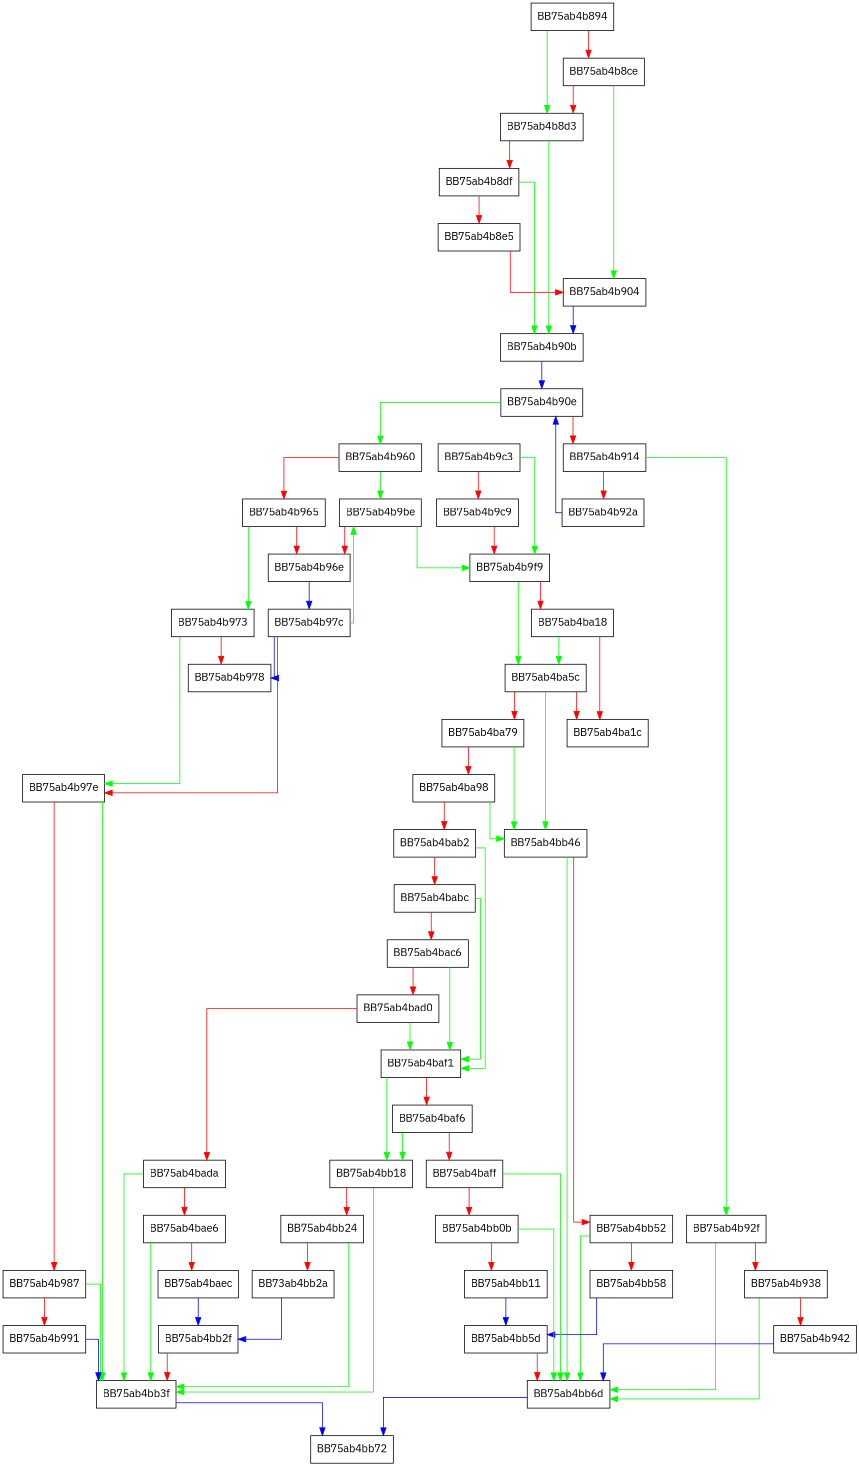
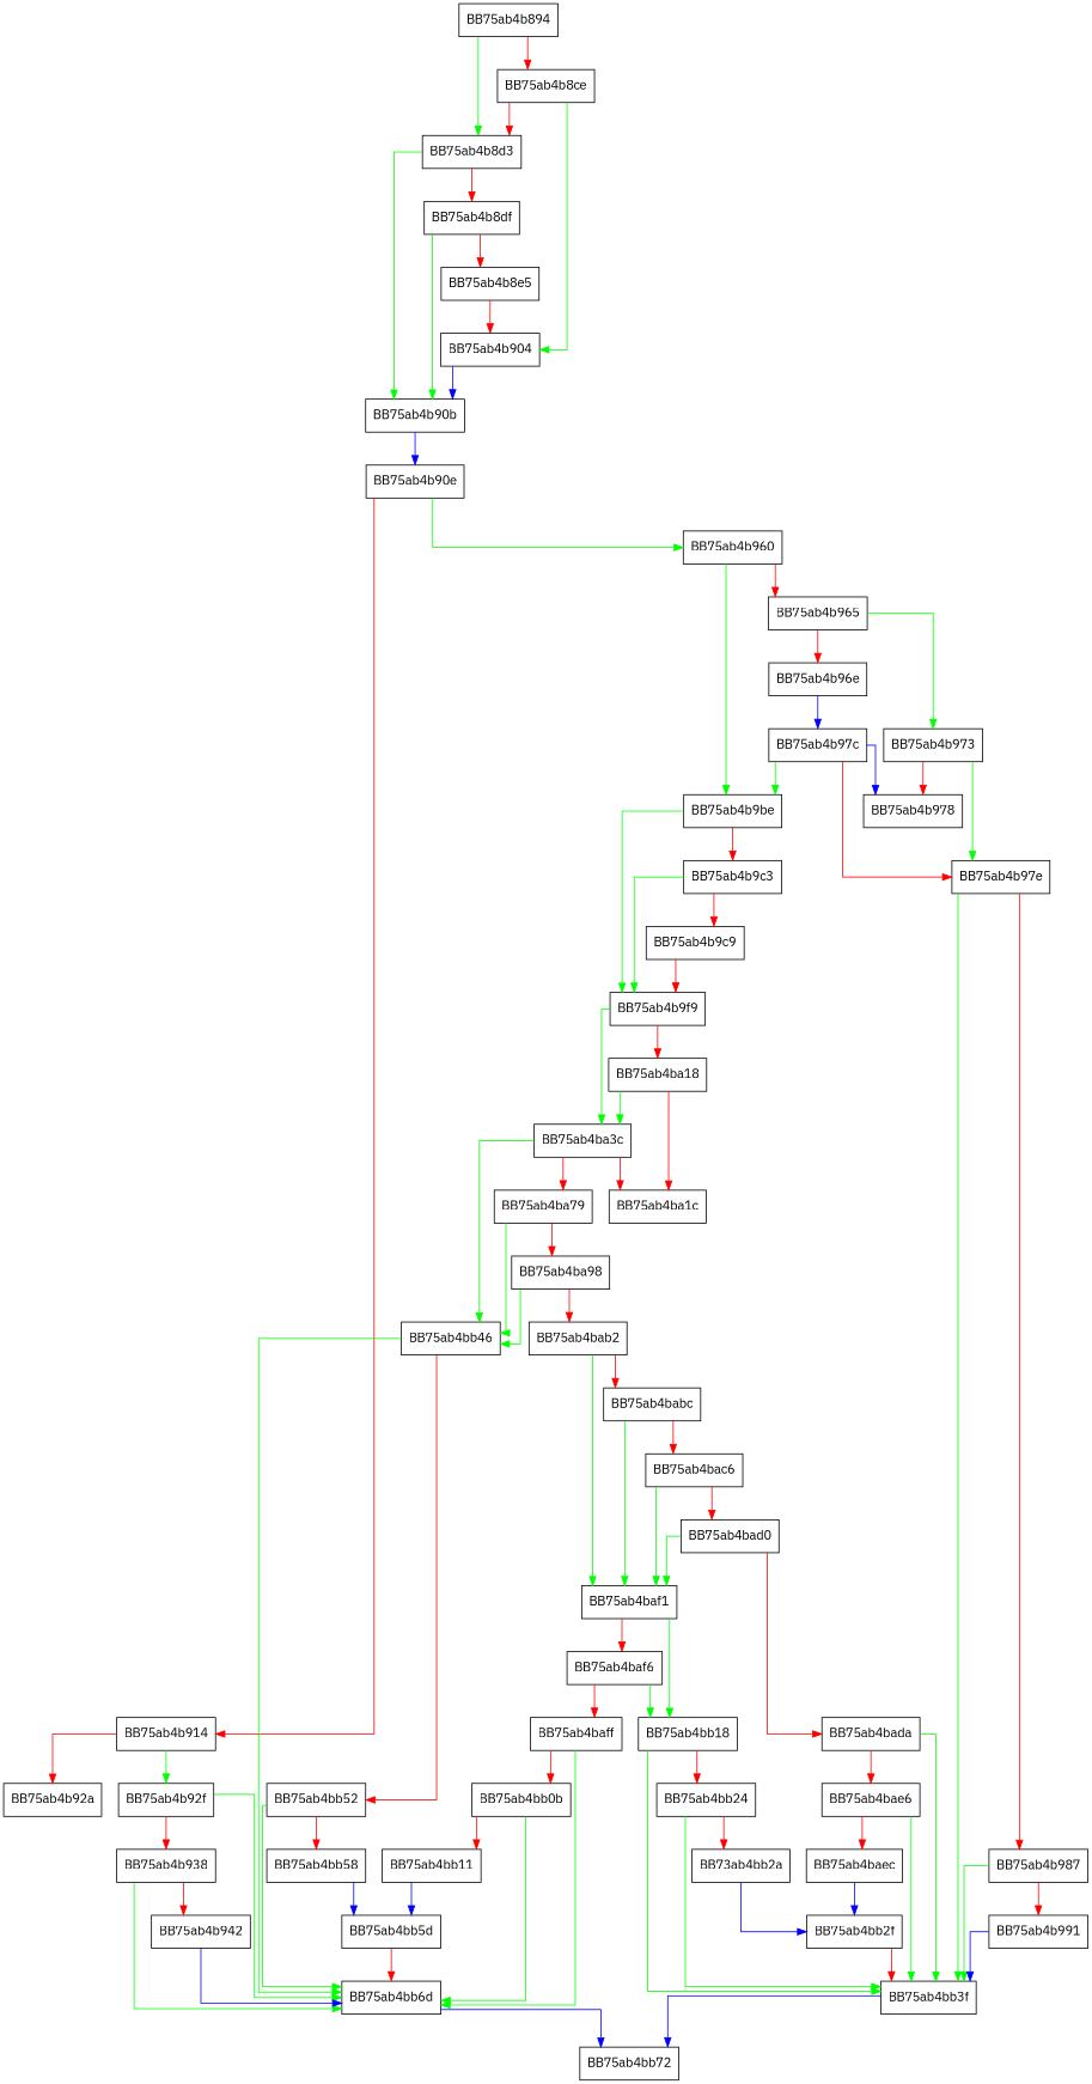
  digraph {
    fontname="IBM Plex Sans"
    splines=ortho
    node [fontname="IBM Plex Sans" shape=box]
    edge [color=red fontname="IBM Plex Sans"]
    BB75ab4b894
    BB75ab4b8d3
    BB75ab4b8ce
    BB75ab4b90b
    BB75ab4b8df
    BB75ab4b904
    BB75ab4b90e
    BB75ab4b8e5
    BB75ab4b960
    BB75ab4b914
    BB75ab4b9be
    BB75ab4b965
    BB75ab4b92f
    BB75ab4b92a
    BB75ab4b9f9
    BB75ab4b9c3
    BB75ab4b973
    BB75ab4b96e
    BB75ab4bb6d
    BB75ab4b938
    BB75ab4bb72
    BB75ab4b942
-   BB75ab4ba5c
+   BB75ab4ba5c [label=BB75ab4ba3c]
    n24 [label=BB75ab4ba18]
    BB75ab4b9c9
    BB75ab4b97e
    BB75ab4b978
    BB75ab4b97c
    BB75ab4bb3f
    BB75ab4b987
    BB75ab4b991
    BB75ab4bb46
    BB75ab4ba79
    BB75ab4ba1c
    BB75ab4bb52
    BB75ab4ba98
    BB75ab4bb58
    BB75ab4bab2
    BB75ab4baf1
    BB75ab4babc
    BB75ab4bb18
    BB75ab4baf6
    BB75ab4bac6
    BB75ab4bb24
    BB75ab4baff
    BB75ab4bad0
    BB75ab4bada
    BB75ab4bae6
    BB75ab4baec
    BB75ab4bb2f
    n51 [label=BB73ab4bb2a]
    BB75ab4bb0b
    BB75ab4bb11
    BB75ab4bb5d
    BB75ab4b894 -> BB75ab4b8d3 [color=green]
    BB75ab4b894 -> BB75ab4b8ce
    BB75ab4b8d3 -> BB75ab4b90b [color=green]
    BB75ab4b8d3 -> BB75ab4b8df
    BB75ab4b8ce -> BB75ab4b8d3
    BB75ab4b8ce -> BB75ab4b904 [color=green]
    BB75ab4b90b -> BB75ab4b90e [color=blue]
    BB75ab4b8df -> BB75ab4b90b [color=green]
    BB75ab4b8df -> BB75ab4b8e5
    BB75ab4b904 -> BB75ab4b90b [color=blue]
    BB75ab4b90e -> BB75ab4b960 [color=green]
    BB75ab4b90e -> BB75ab4b914
    BB75ab4b8e5 -> BB75ab4b904
    BB75ab4b960 -> BB75ab4b9be [color=green]
    BB75ab4b960 -> BB75ab4b965
    BB75ab4b914 -> BB75ab4b92f [color=green]
    BB75ab4b914 -> BB75ab4b92a
    BB75ab4b9be -> BB75ab4b9f9 [color=green]
-   BB75ab4b9be -> BB75ab4b96e
+   BB75ab4b9be -> BB75ab4b9c3
    BB75ab4b965 -> BB75ab4b973 [color=green]
    BB75ab4b965 -> BB75ab4b96e
    BB75ab4b92f -> BB75ab4bb6d [color=green]
    BB75ab4b92f -> BB75ab4b938
-   BB75ab4b92a -> BB75ab4b90e [color=blue]
    BB75ab4b9f9 -> BB75ab4ba5c [color=green]
    BB75ab4b9f9 -> n24
    BB75ab4b9c3 -> BB75ab4b9f9 [color=green]
    BB75ab4b9c3 -> BB75ab4b9c9
    BB75ab4b973 -> BB75ab4b97e [color=green]
    BB75ab4b973 -> BB75ab4b978
    BB75ab4b96e -> BB75ab4b97c [color=blue]
    BB75ab4bb6d -> BB75ab4bb72 [color=blue]
    BB75ab4b938 -> BB75ab4bb6d [color=green]
    BB75ab4b938 -> BB75ab4b942
    BB75ab4b942 -> BB75ab4bb6d [color=blue]
    BB75ab4ba5c -> BB75ab4bb46 [color=green]
    BB75ab4ba5c -> BB75ab4ba79
    BB75ab4ba5c -> BB75ab4ba1c
    n24 -> BB75ab4ba5c [color=green]
    n24 -> BB75ab4ba1c
    BB75ab4b9c9 -> BB75ab4b9f9
    BB75ab4b97e -> BB75ab4bb3f [color=green]
    BB75ab4b97e -> BB75ab4b987
    BB75ab4b97c -> BB75ab4b9be [color=green]
    BB75ab4b97c -> BB75ab4b97e
    BB75ab4b97c -> BB75ab4b978 [color=blue]
    BB75ab4bb3f -> BB75ab4bb72 [color=blue]
    BB75ab4b987 -> BB75ab4bb3f [color=green]
    BB75ab4b987 -> BB75ab4b991
    BB75ab4b991 -> BB75ab4bb3f [color=blue]
    BB75ab4bb46 -> BB75ab4bb6d [color=green]
    BB75ab4bb46 -> BB75ab4bb52
    BB75ab4ba79 -> BB75ab4bb46 [color=green]
    BB75ab4ba79 -> BB75ab4ba98
    BB75ab4bb52 -> BB75ab4bb6d [color=green]
    BB75ab4bb52 -> BB75ab4bb58
    BB75ab4ba98 -> BB75ab4bb46 [color=green]
    BB75ab4ba98 -> BB75ab4bab2
    BB75ab4bb58 -> BB75ab4bb5d [color=blue]
    BB75ab4bab2 -> BB75ab4baf1 [color=green]
    BB75ab4bab2 -> BB75ab4babc
    BB75ab4baf1 -> BB75ab4bb18 [color=green]
    BB75ab4baf1 -> BB75ab4baf6
    BB75ab4babc -> BB75ab4baf1 [color=green]
    BB75ab4babc -> BB75ab4bac6
    BB75ab4bb18 -> BB75ab4bb3f [color=green]
    BB75ab4bb18 -> BB75ab4bb24
    BB75ab4baf6 -> BB75ab4bb18 [color=green]
    BB75ab4baf6 -> BB75ab4baff
    BB75ab4bac6 -> BB75ab4baf1 [color=green]
    BB75ab4bac6 -> BB75ab4bad0
    BB75ab4bb24 -> BB75ab4bb3f [color=green]
    BB75ab4bb24 -> n51
    BB75ab4baff -> BB75ab4bb6d [color=green]
    BB75ab4baff -> BB75ab4bb0b
    BB75ab4bad0 -> BB75ab4baf1 [color=green]
    BB75ab4bad0 -> BB75ab4bada
    BB75ab4bada -> BB75ab4bb3f [color=green]
    BB75ab4bada -> BB75ab4bae6
    BB75ab4bae6 -> BB75ab4bb3f [color=green]
    BB75ab4bae6 -> BB75ab4baec
    BB75ab4baec -> BB75ab4bb2f [color=blue]
    BB75ab4bb2f -> BB75ab4bb3f
    n51 -> BB75ab4bb2f [color=blue]
    BB75ab4bb0b -> BB75ab4bb6d [color=green]
    BB75ab4bb0b -> BB75ab4bb11
    BB75ab4bb11 -> BB75ab4bb5d [color=blue]
    BB75ab4bb5d -> BB75ab4bb6d
  }
